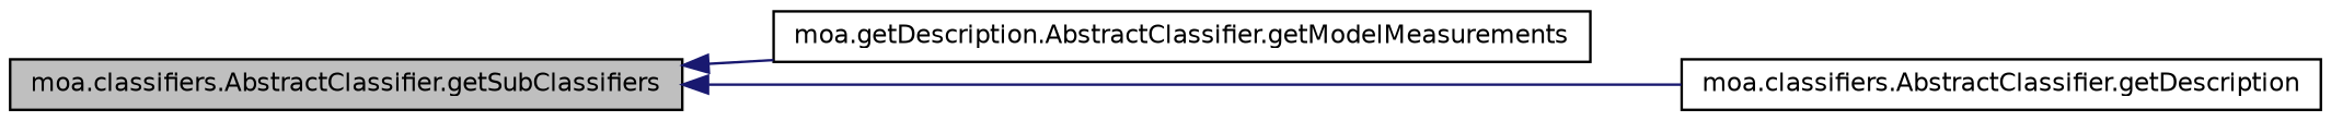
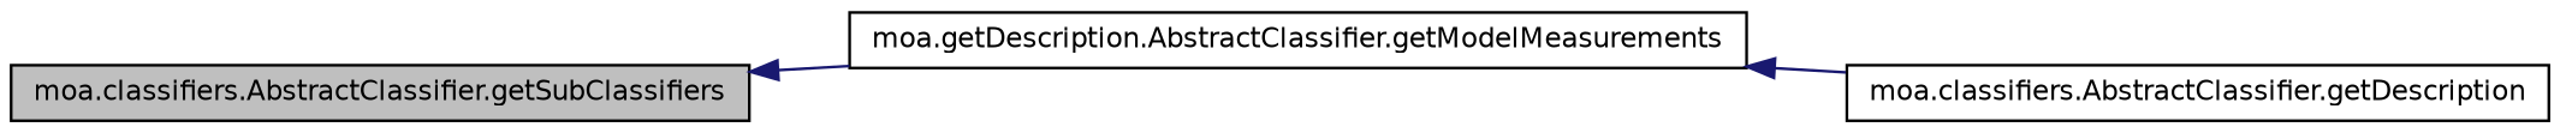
  digraph {
    rankdir=LR
    node [color=black fillcolor=white fontname=Helvetica fontsize=10 shape=record style=filled]
    edge [color=midnightblue dir=back fontname=Helvetica fontsize=10 labelfontname=Helvetica labelfontsize=10 style=solid]
    n1 [fillcolor=grey75 fontcolor=black height=0.2 label="moa.classifiers.AbstractClassifier.getSubClassifiers" width=0.4]
    n2 [height=0.2 label="moa.getDescription.AbstractClassifier.getModelMeasurements" width=0.4]
    n3 [height=0.2 label="moa.classifiers.AbstractClassifier.getDescription" width=0.4]
    n1 -> n2
-   n1 -> n3
+   n2 -> n3
  }
